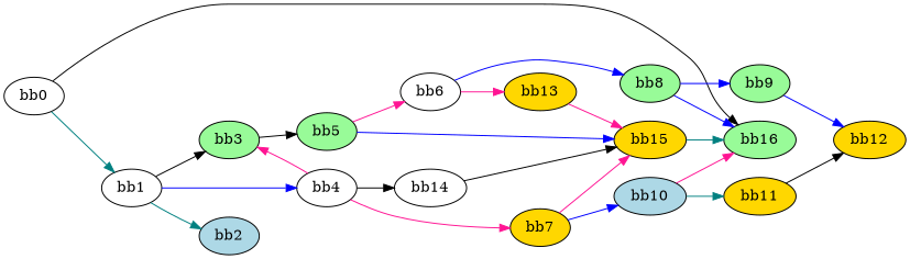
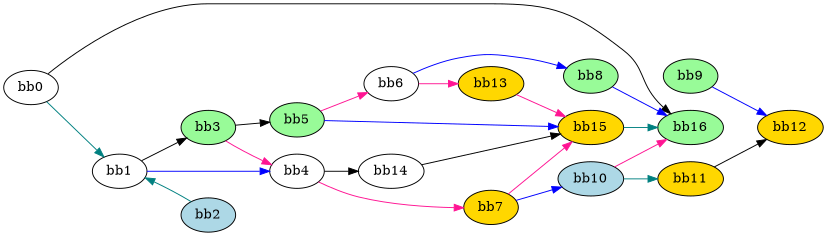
  digraph {
    rankdir=LR
    node [fillcolor=white style=filled]
    edge [color=blue]
    n1 [label="bb0\l"]
    n2 [label="bb1\l"]
    n3 [fillcolor=palegreen label="bb16\l"]
    n4 [fillcolor=lightblue label="bb2\l"]
    n5 [fillcolor=palegreen label="bb3\l"]
    n6 [label="bb4\l"]
    n7 [fillcolor=palegreen label="bb5\l"]
    n8 [fillcolor=gold label="bb7\l"]
    n9 [label="bb14\l"]
    n10 [label="bb6\l"]
    n11 [fillcolor=gold label="bb15\l"]
    n12 [fillcolor=lightblue label="bb10\l"]
    n13 [fillcolor=palegreen label="bb8\l"]
    n14 [fillcolor=gold label="bb13\l"]
    n15 [fillcolor=palegreen label="bb9\l"]
    n16 [fillcolor=gold label="bb11\l"]
    n17 [fillcolor=gold label="bb12\l"]
    n1 -> n2 [color=teal]
    n1 -> n3 [color=black]
-   n2 -> n4 [color=teal]
+   n4 -> n2 [color=teal]
    n2 -> n5 [color=black]
    n2 -> n6
-   n6 -> n5 [color=deeppink]
+   n5 -> n6 [color=deeppink]
    n5 -> n7 [color=black]
    n6 -> n8 [color=deeppink]
    n6 -> n9 [color=black]
    n7 -> n10 [color=deeppink]
    n7 -> n11
    n8 -> n11 [color=deeppink]
    n8 -> n12
    n9 -> n11 [color=black]
    n10 -> n13
    n10 -> n14 [color=deeppink]
    n11 -> n3 [color=teal]
    n12 -> n3 [color=deeppink]
    n12 -> n16 [color=teal]
    n13 -> n3
-   n13 -> n15
    n14 -> n11 [color=deeppink]
    n15 -> n17
    n16 -> n17 [color=black]
  }
